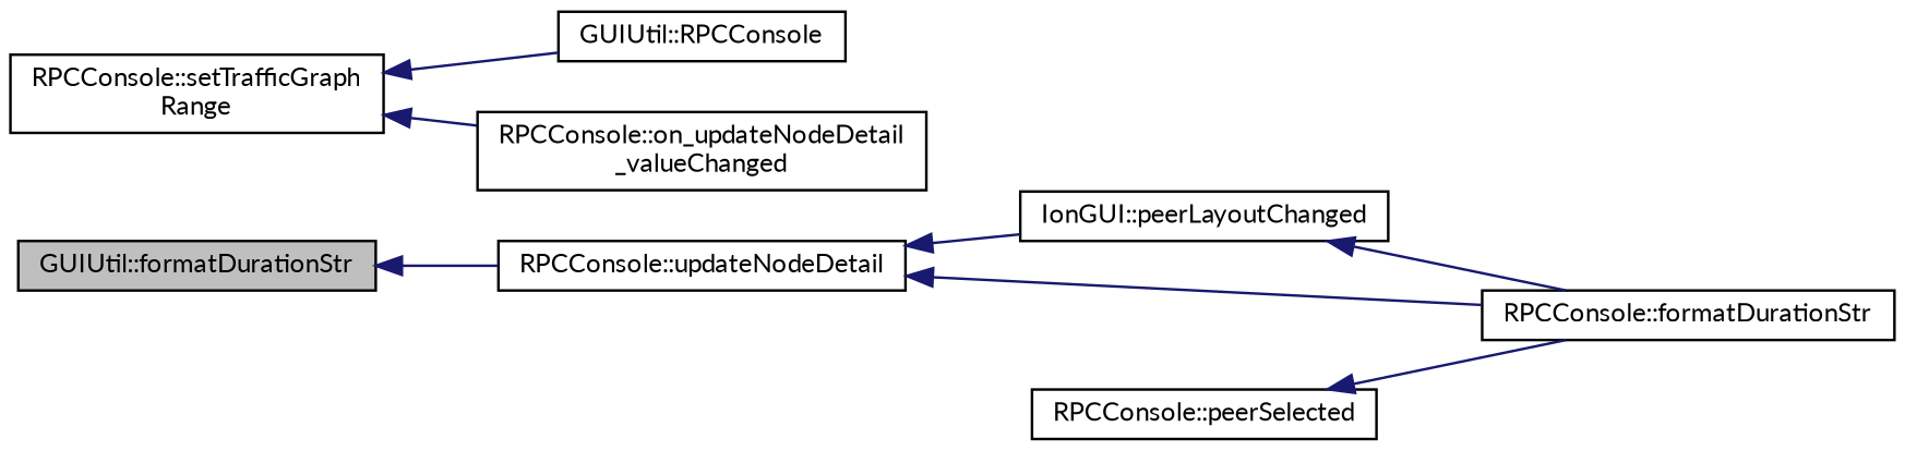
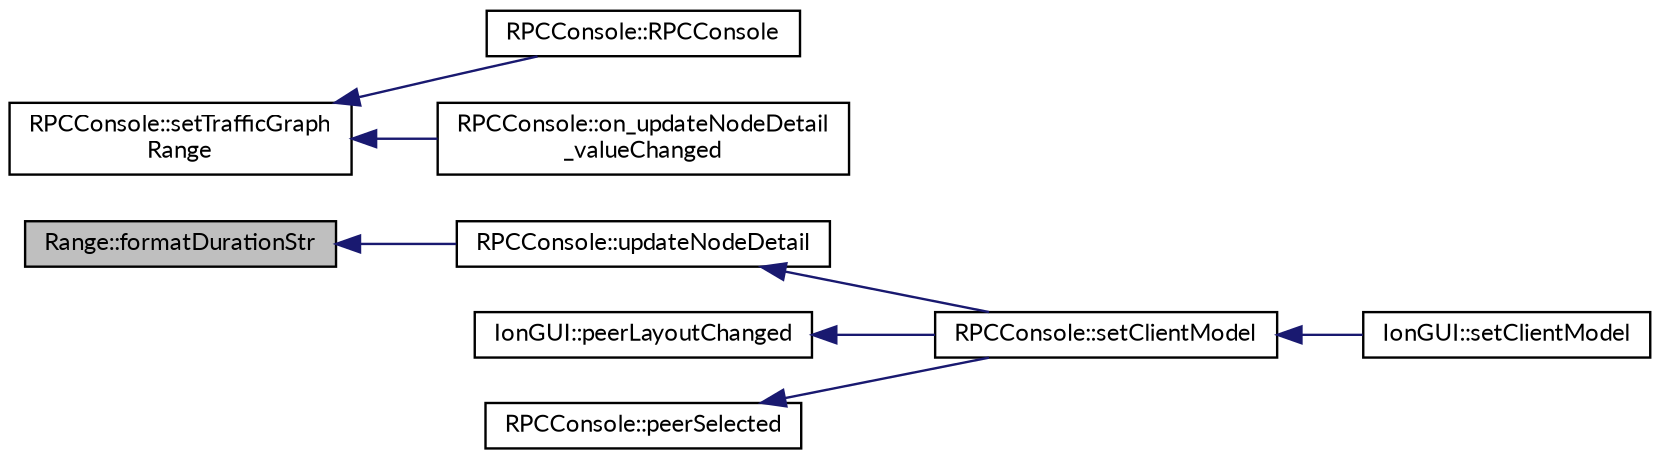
  digraph {
    fontname=Lato
    rankdir=LR
    node [color=black fillcolor=white fontname=Lato fontsize=10 shape=record style=filled]
    edge [color=midnightblue dir=back fontname=Lato fontsize=10 labelfontname=Helvetica labelfontsize=10 style=solid]
-   n1 [fillcolor=grey75 fontcolor=black height=0.2 label="GUIUtil::formatDurationStr" width=0.4]
+   n1 [fillcolor=grey75 fontcolor=black height=0.2 label="Range::formatDurationStr" width=0.4]
    n2 [height=0.2 label="RPCConsole::updateNodeDetail" width=0.4]
    n3 [height=0.2 label="RPCConsole::setTrafficGraph\lRange" width=0.4]
-   n4 [height=0.2 label="GUIUtil::RPCConsole" width=0.4]
+   n4 [height=0.2 label="RPCConsole::RPCConsole" width=0.4]
    n5 [height=0.2 label="RPCConsole::on_updateNodeDetail\l_valueChanged" width=0.4]
    n6 [height=0.2 label="IonGUI::peerLayoutChanged" width=0.4]
-   n7 [height=0.2 label="RPCConsole::formatDurationStr" width=0.4]
+   n7 [height=0.2 label="RPCConsole::setClientModel" width=0.4]
    n8 [height=0.2 label="RPCConsole::peerSelected" width=0.4]
+   n9 [height=0.2 label="IonGUI::setClientModel" width=0.4]
    n1 -> n2
-   n2 -> n6
    n2 -> n7
    n3 -> n4
    n3 -> n5
    n6 -> n7
+   n7 -> n9
    n8 -> n7
  }
